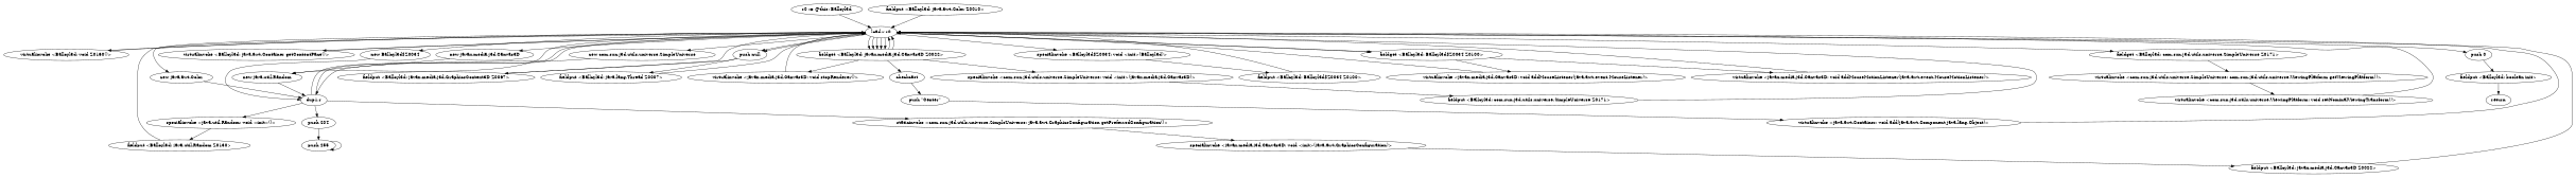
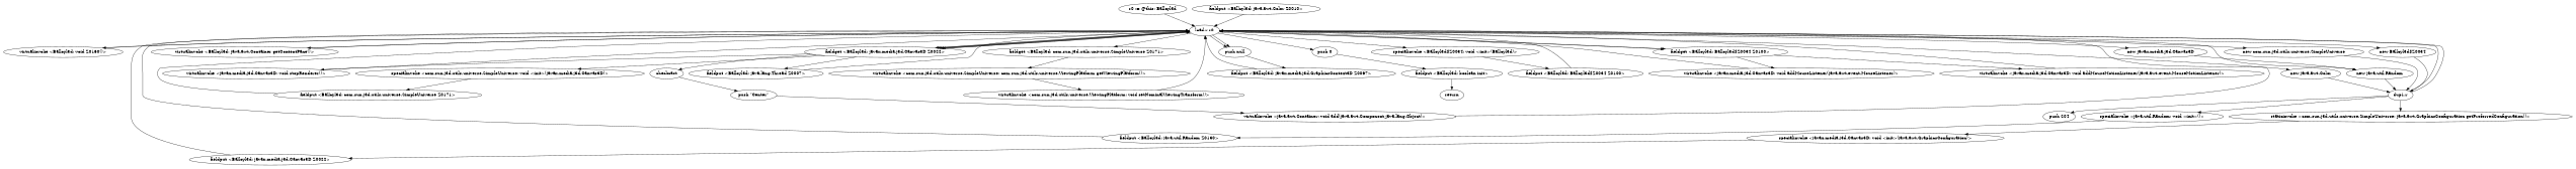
  digraph {
    "r0 := @this: Ballcyl3d"
    "load.r r0"
    "virtualinvoke <Ballcyl3d: void Z0160()>"
    "new java.util.Random"
    "new java.awt.Color"
    "virtualinvoke <Ballcyl3d: java.awt.Container getContentPane()>"
    "new javax.media.j3d.Canvas3D"
    "fieldget <Ballcyl3d: javax.media.j3d.Canvas3D Z0022>"
    "new com.sun.j3d.utils.universe.SimpleUniverse"
    "fieldget <Ballcyl3d: com.sun.j3d.utils.universe.SimpleUniverse Z0171>"
    "push null"
    "new Ballcyl3d$Z0034"
    "specialinvoke <Ballcyl3d$Z0034: void <init>(Ballcyl3d)>"
    "fieldget <Ballcyl3d: Ballcyl3d$Z0034 Z0100>"
    "push 0"
    "dup1.r"
    "virtualinvoke <javax.media.j3d.Canvas3D: void stopRenderer()>"
    checkcast
    "specialinvoke <com.sun.j3d.utils.universe.SimpleUniverse: void <init>(javax.media.j3d.Canvas3D)>"
    "virtualinvoke <com.sun.j3d.utils.universe.SimpleUniverse: com.sun.j3d.utils.universe.ViewingPlatform getViewingPlatform()>"
    "fieldput <Ballcyl3d: javax.media.j3d.GraphicsContext3D Z0067>"
    "fieldput <Ballcyl3d: java.lang.Thread Z0007>"
    "fieldput <Ballcyl3d: Ballcyl3d$Z0034 Z0100>"
    "virtualinvoke <javax.media.j3d.Canvas3D: void addMouseListener(java.awt.event.MouseListener)>"
    "virtualinvoke <javax.media.j3d.Canvas3D: void addMouseMotionListener(java.awt.event.MouseMotionListener)>"
    "fieldput <Ballcyl3d: boolean init>"
    "specialinvoke <java.util.Random: void <init>()>"
    "push 204"
    "staticinvoke <com.sun.j3d.utils.universe.SimpleUniverse: java.awt.GraphicsConfiguration getPreferredConfiguration()>"
    "fieldput <Ballcyl3d: java.util.Random Z0130>"
-   "push 255"
    "specialinvoke <javax.media.j3d.Canvas3D: void <init>(java.awt.GraphicsConfiguration)>"
    "fieldput <Ballcyl3d: java.awt.Color Z0010>"
    "fieldput <Ballcyl3d: javax.media.j3d.Canvas3D Z0022>"
    "push \"Center\""
    "fieldput <Ballcyl3d: com.sun.j3d.utils.universe.SimpleUniverse Z0171>"
    "virtualinvoke <java.awt.Container: void add(java.awt.Component,java.lang.Object)>"
    "virtualinvoke <com.sun.j3d.utils.universe.ViewingPlatform: void setNominalViewingTransform()>"
    return
    "r0 := @this: Ballcyl3d" -> "load.r r0"
    "load.r r0" -> "virtualinvoke <Ballcyl3d: void Z0160()>"
    "load.r r0" -> "new java.util.Random"
    "load.r r0" -> "new java.awt.Color"
    "load.r r0" -> "virtualinvoke <Ballcyl3d: java.awt.Container getContentPane()>"
    "load.r r0" -> "new javax.media.j3d.Canvas3D"
    "load.r r0" -> "fieldget <Ballcyl3d: javax.media.j3d.Canvas3D Z0022>"
    "load.r r0" -> "fieldget <Ballcyl3d: javax.media.j3d.Canvas3D Z0022>"
    "load.r r0" -> "fieldget <Ballcyl3d: javax.media.j3d.Canvas3D Z0022>"
    "load.r r0" -> "fieldget <Ballcyl3d: javax.media.j3d.Canvas3D Z0022>"
    "load.r r0" -> "fieldget <Ballcyl3d: javax.media.j3d.Canvas3D Z0022>"
    "load.r r0" -> "new com.sun.j3d.utils.universe.SimpleUniverse"
    "load.r r0" -> "fieldget <Ballcyl3d: com.sun.j3d.utils.universe.SimpleUniverse Z0171>"
    "load.r r0" -> "push null"
    "load.r r0" -> "push null"
    "load.r r0" -> "new Ballcyl3d$Z0034"
    "load.r r0" -> "specialinvoke <Ballcyl3d$Z0034: void <init>(Ballcyl3d)>"
    "load.r r0" -> "fieldget <Ballcyl3d: Ballcyl3d$Z0034 Z0100>"
    "load.r r0" -> "fieldget <Ballcyl3d: Ballcyl3d$Z0034 Z0100>"
    "load.r r0" -> "push 0"
    "virtualinvoke <Ballcyl3d: void Z0160()>" -> "load.r r0"
    "new java.util.Random" -> "dup1.r"
    "new java.awt.Color" -> "dup1.r"
    "virtualinvoke <Ballcyl3d: java.awt.Container getContentPane()>" -> "load.r r0"
    "new javax.media.j3d.Canvas3D" -> "new java.util.Random"
    "fieldget <Ballcyl3d: javax.media.j3d.Canvas3D Z0022>" -> "load.r r0"
    "fieldget <Ballcyl3d: javax.media.j3d.Canvas3D Z0022>" -> "load.r r0"
    "fieldget <Ballcyl3d: javax.media.j3d.Canvas3D Z0022>" -> "virtualinvoke <javax.media.j3d.Canvas3D: void stopRenderer()>"
    "fieldget <Ballcyl3d: javax.media.j3d.Canvas3D Z0022>" -> checkcast
    "fieldget <Ballcyl3d: javax.media.j3d.Canvas3D Z0022>" -> "specialinvoke <com.sun.j3d.utils.universe.SimpleUniverse: void <init>(javax.media.j3d.Canvas3D)>"
    "new com.sun.j3d.utils.universe.SimpleUniverse" -> "dup1.r"
    "fieldget <Ballcyl3d: com.sun.j3d.utils.universe.SimpleUniverse Z0171>" -> "virtualinvoke <com.sun.j3d.utils.universe.SimpleUniverse: com.sun.j3d.utils.universe.ViewingPlatform getViewingPlatform()>"
    "push null" -> "fieldput <Ballcyl3d: javax.media.j3d.GraphicsContext3D Z0067>"
-   "push null" -> "fieldput <Ballcyl3d: java.lang.Thread Z0007>"
+   "fieldget <Ballcyl3d: javax.media.j3d.Canvas3D Z0022>" -> "fieldput <Ballcyl3d: java.lang.Thread Z0007>"
    "new Ballcyl3d$Z0034" -> "dup1.r"
    "specialinvoke <Ballcyl3d$Z0034: void <init>(Ballcyl3d)>" -> "fieldput <Ballcyl3d: Ballcyl3d$Z0034 Z0100>"
    "fieldget <Ballcyl3d: Ballcyl3d$Z0034 Z0100>" -> "virtualinvoke <javax.media.j3d.Canvas3D: void addMouseListener(java.awt.event.MouseListener)>"
    "fieldget <Ballcyl3d: Ballcyl3d$Z0034 Z0100>" -> "virtualinvoke <javax.media.j3d.Canvas3D: void addMouseMotionListener(java.awt.event.MouseMotionListener)>"
    "push 0" -> "fieldput <Ballcyl3d: boolean init>"
    "dup1.r" -> "load.r r0"
    "dup1.r" -> "load.r r0"
    "dup1.r" -> "specialinvoke <java.util.Random: void <init>()>"
    "dup1.r" -> "push 204"
    "dup1.r" -> "staticinvoke <com.sun.j3d.utils.universe.SimpleUniverse: java.awt.GraphicsConfiguration getPreferredConfiguration()>"
    "virtualinvoke <javax.media.j3d.Canvas3D: void stopRenderer()>" -> "load.r r0"
    checkcast -> "push \"Center\""
    "specialinvoke <com.sun.j3d.utils.universe.SimpleUniverse: void <init>(javax.media.j3d.Canvas3D)>" -> "fieldput <Ballcyl3d: com.sun.j3d.utils.universe.SimpleUniverse Z0171>"
    "virtualinvoke <com.sun.j3d.utils.universe.SimpleUniverse: com.sun.j3d.utils.universe.ViewingPlatform getViewingPlatform()>" -> "virtualinvoke <com.sun.j3d.utils.universe.ViewingPlatform: void setNominalViewingTransform()>"
    "fieldput <Ballcyl3d: javax.media.j3d.GraphicsContext3D Z0067>" -> "load.r r0"
    "fieldput <Ballcyl3d: java.lang.Thread Z0007>" -> "load.r r0"
    "fieldput <Ballcyl3d: Ballcyl3d$Z0034 Z0100>" -> "load.r r0"
    "virtualinvoke <javax.media.j3d.Canvas3D: void addMouseListener(java.awt.event.MouseListener)>" -> "load.r r0"
    "virtualinvoke <javax.media.j3d.Canvas3D: void addMouseMotionListener(java.awt.event.MouseMotionListener)>" -> "load.r r0"
    "fieldput <Ballcyl3d: boolean init>" -> return
    "specialinvoke <java.util.Random: void <init>()>" -> "fieldput <Ballcyl3d: java.util.Random Z0130>"
-   "push 204" -> "push 255"
    "staticinvoke <com.sun.j3d.utils.universe.SimpleUniverse: java.awt.GraphicsConfiguration getPreferredConfiguration()>" -> "specialinvoke <javax.media.j3d.Canvas3D: void <init>(java.awt.GraphicsConfiguration)>"
    "fieldput <Ballcyl3d: java.util.Random Z0130>" -> "load.r r0"
-   "push 255" -> "push 255"
    "specialinvoke <javax.media.j3d.Canvas3D: void <init>(java.awt.GraphicsConfiguration)>" -> "fieldput <Ballcyl3d: javax.media.j3d.Canvas3D Z0022>"
    "fieldput <Ballcyl3d: java.awt.Color Z0010>" -> "load.r r0"
    "fieldput <Ballcyl3d: javax.media.j3d.Canvas3D Z0022>" -> "load.r r0"
    "push \"Center\"" -> "virtualinvoke <java.awt.Container: void add(java.awt.Component,java.lang.Object)>"
    "fieldput <Ballcyl3d: com.sun.j3d.utils.universe.SimpleUniverse Z0171>" -> "load.r r0"
    "virtualinvoke <java.awt.Container: void add(java.awt.Component,java.lang.Object)>" -> "load.r r0"
    "virtualinvoke <com.sun.j3d.utils.universe.ViewingPlatform: void setNominalViewingTransform()>" -> "load.r r0"
  }
